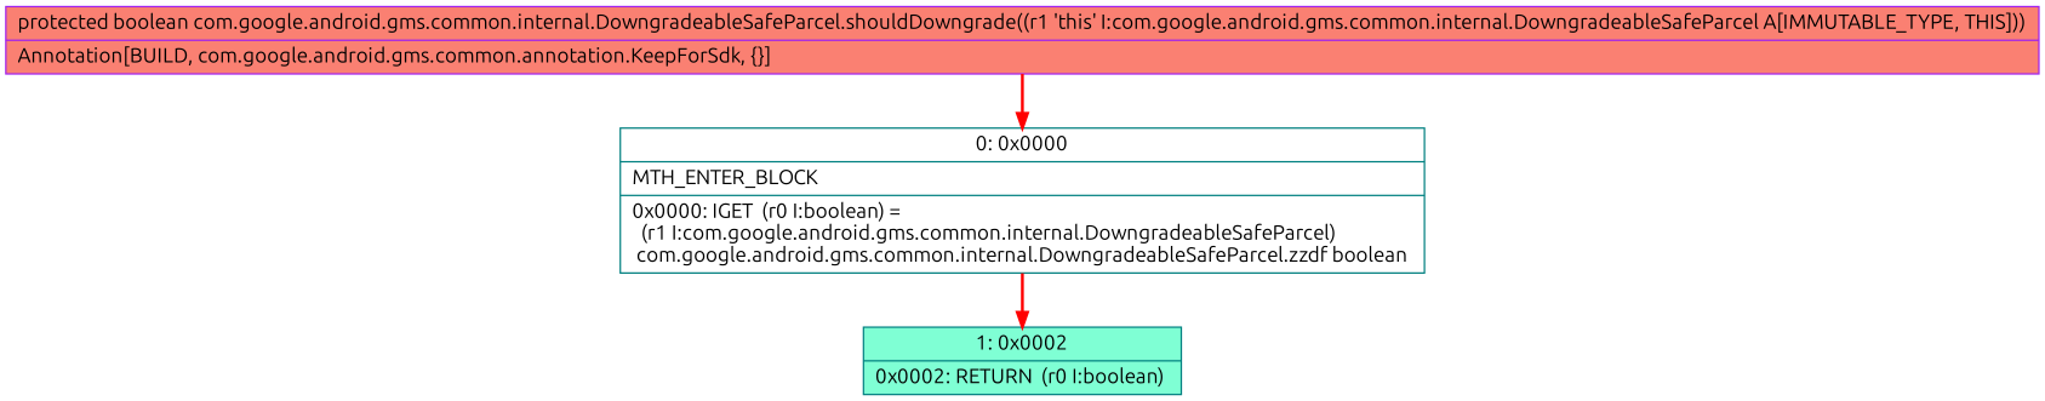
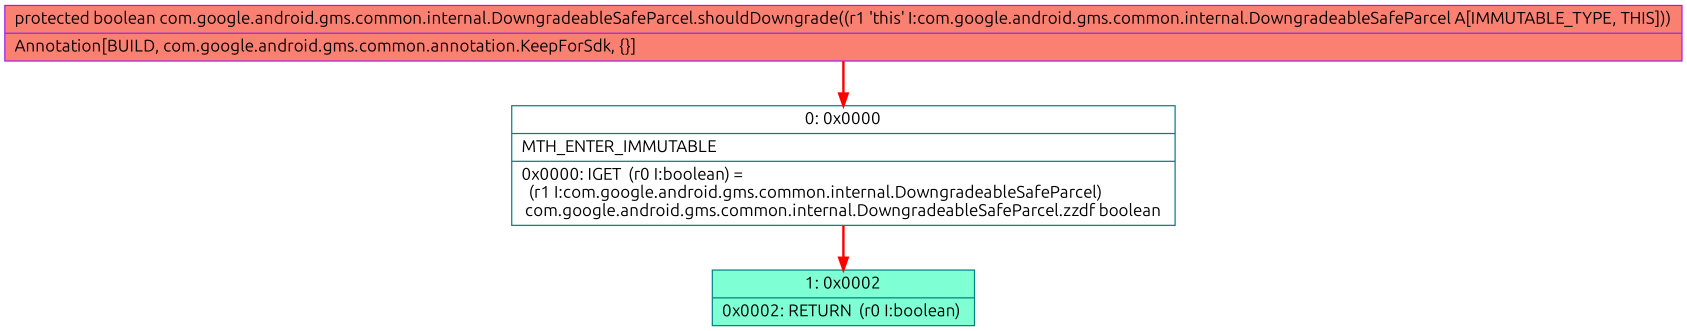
  digraph {
    fontname=Ubuntu
    node [shape=record style=filled color=teal fontname=Ubuntu]
    edge [color=red style=bold fontname=Ubuntu]
-   n1 [label="{0\:\ 0x0000|MTH_ENTER_BLOCK\l|0x0000: IGET  (r0 I:boolean) = \l  (r1 I:com.google.android.gms.common.internal.DowngradeableSafeParcel)\l com.google.android.gms.common.internal.DowngradeableSafeParcel.zzdf boolean \l}" fillcolor=white]
+   n1 [label="{0\:\ 0x0000|MTH_ENTER_IMMUTABLE\l|0x0000: IGET  (r0 I:boolean) = \l  (r1 I:com.google.android.gms.common.internal.DowngradeableSafeParcel)\l com.google.android.gms.common.internal.DowngradeableSafeParcel.zzdf boolean \l}" fillcolor=white]
    n2 [label="{1\:\ 0x0002|0x0002: RETURN  (r0 I:boolean) \l}" fillcolor=aquamarine]
    n3 [label="{protected boolean com.google.android.gms.common.internal.DowngradeableSafeParcel.shouldDowngrade((r1 'this' I:com.google.android.gms.common.internal.DowngradeableSafeParcel A[IMMUTABLE_TYPE, THIS]))  | Annotation[BUILD, com.google.android.gms.common.annotation.KeepForSdk, \{\}]\l}" fillcolor=salmon color=purple]
    n1 -> n2
    n3 -> n1
  }
